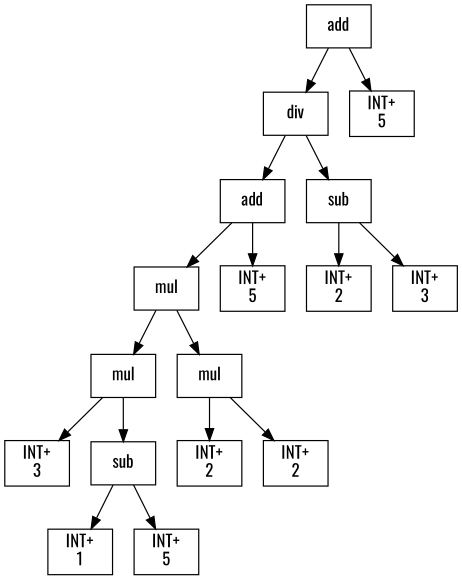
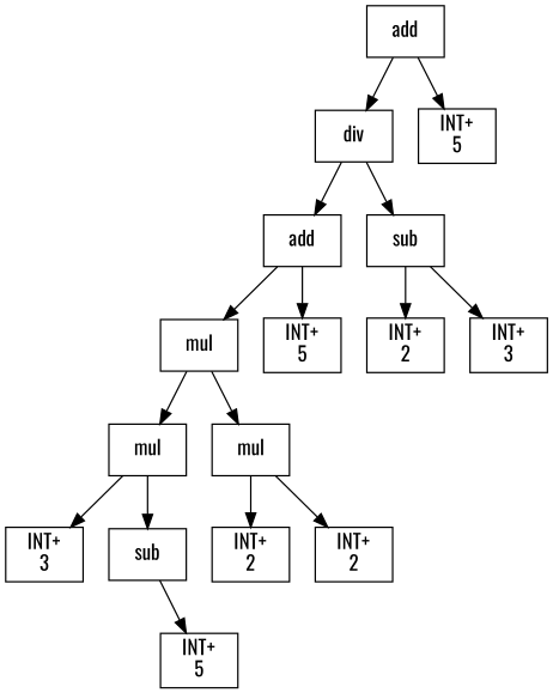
  digraph {
    fontname=Oswald
    node [shape=box fontname=Oswald]
    edge [fontname=Oswald]
    n1 [label=add]
    n2 [label=div]
    n3 [label="INT+\n5"]
    n4 [label=add]
    n5 [label=sub]
    n6 [label=mul]
    n7 [label="INT+\n5"]
    n8 [label=mul]
    n9 [label=mul]
    n10 [label="INT+\n3"]
    n11 [label=sub]
-   n12 [label="INT+\n1"]
    n13 [label="INT+\n5"]
    n14 [label="INT+\n2"]
    n15 [label="INT+\n2"]
    n16 [label="INT+\n2"]
    n17 [label="INT+\n3"]
    n1 -> n2
    n1 -> n3
    n2 -> n4
    n2 -> n5
    n4 -> n6
    n4 -> n7
    n5 -> n16
    n5 -> n17
    n6 -> n8
    n6 -> n9
    n8 -> n10
    n8 -> n11
    n9 -> n14
    n9 -> n15
-   n11 -> n12
    n11 -> n13
  }
